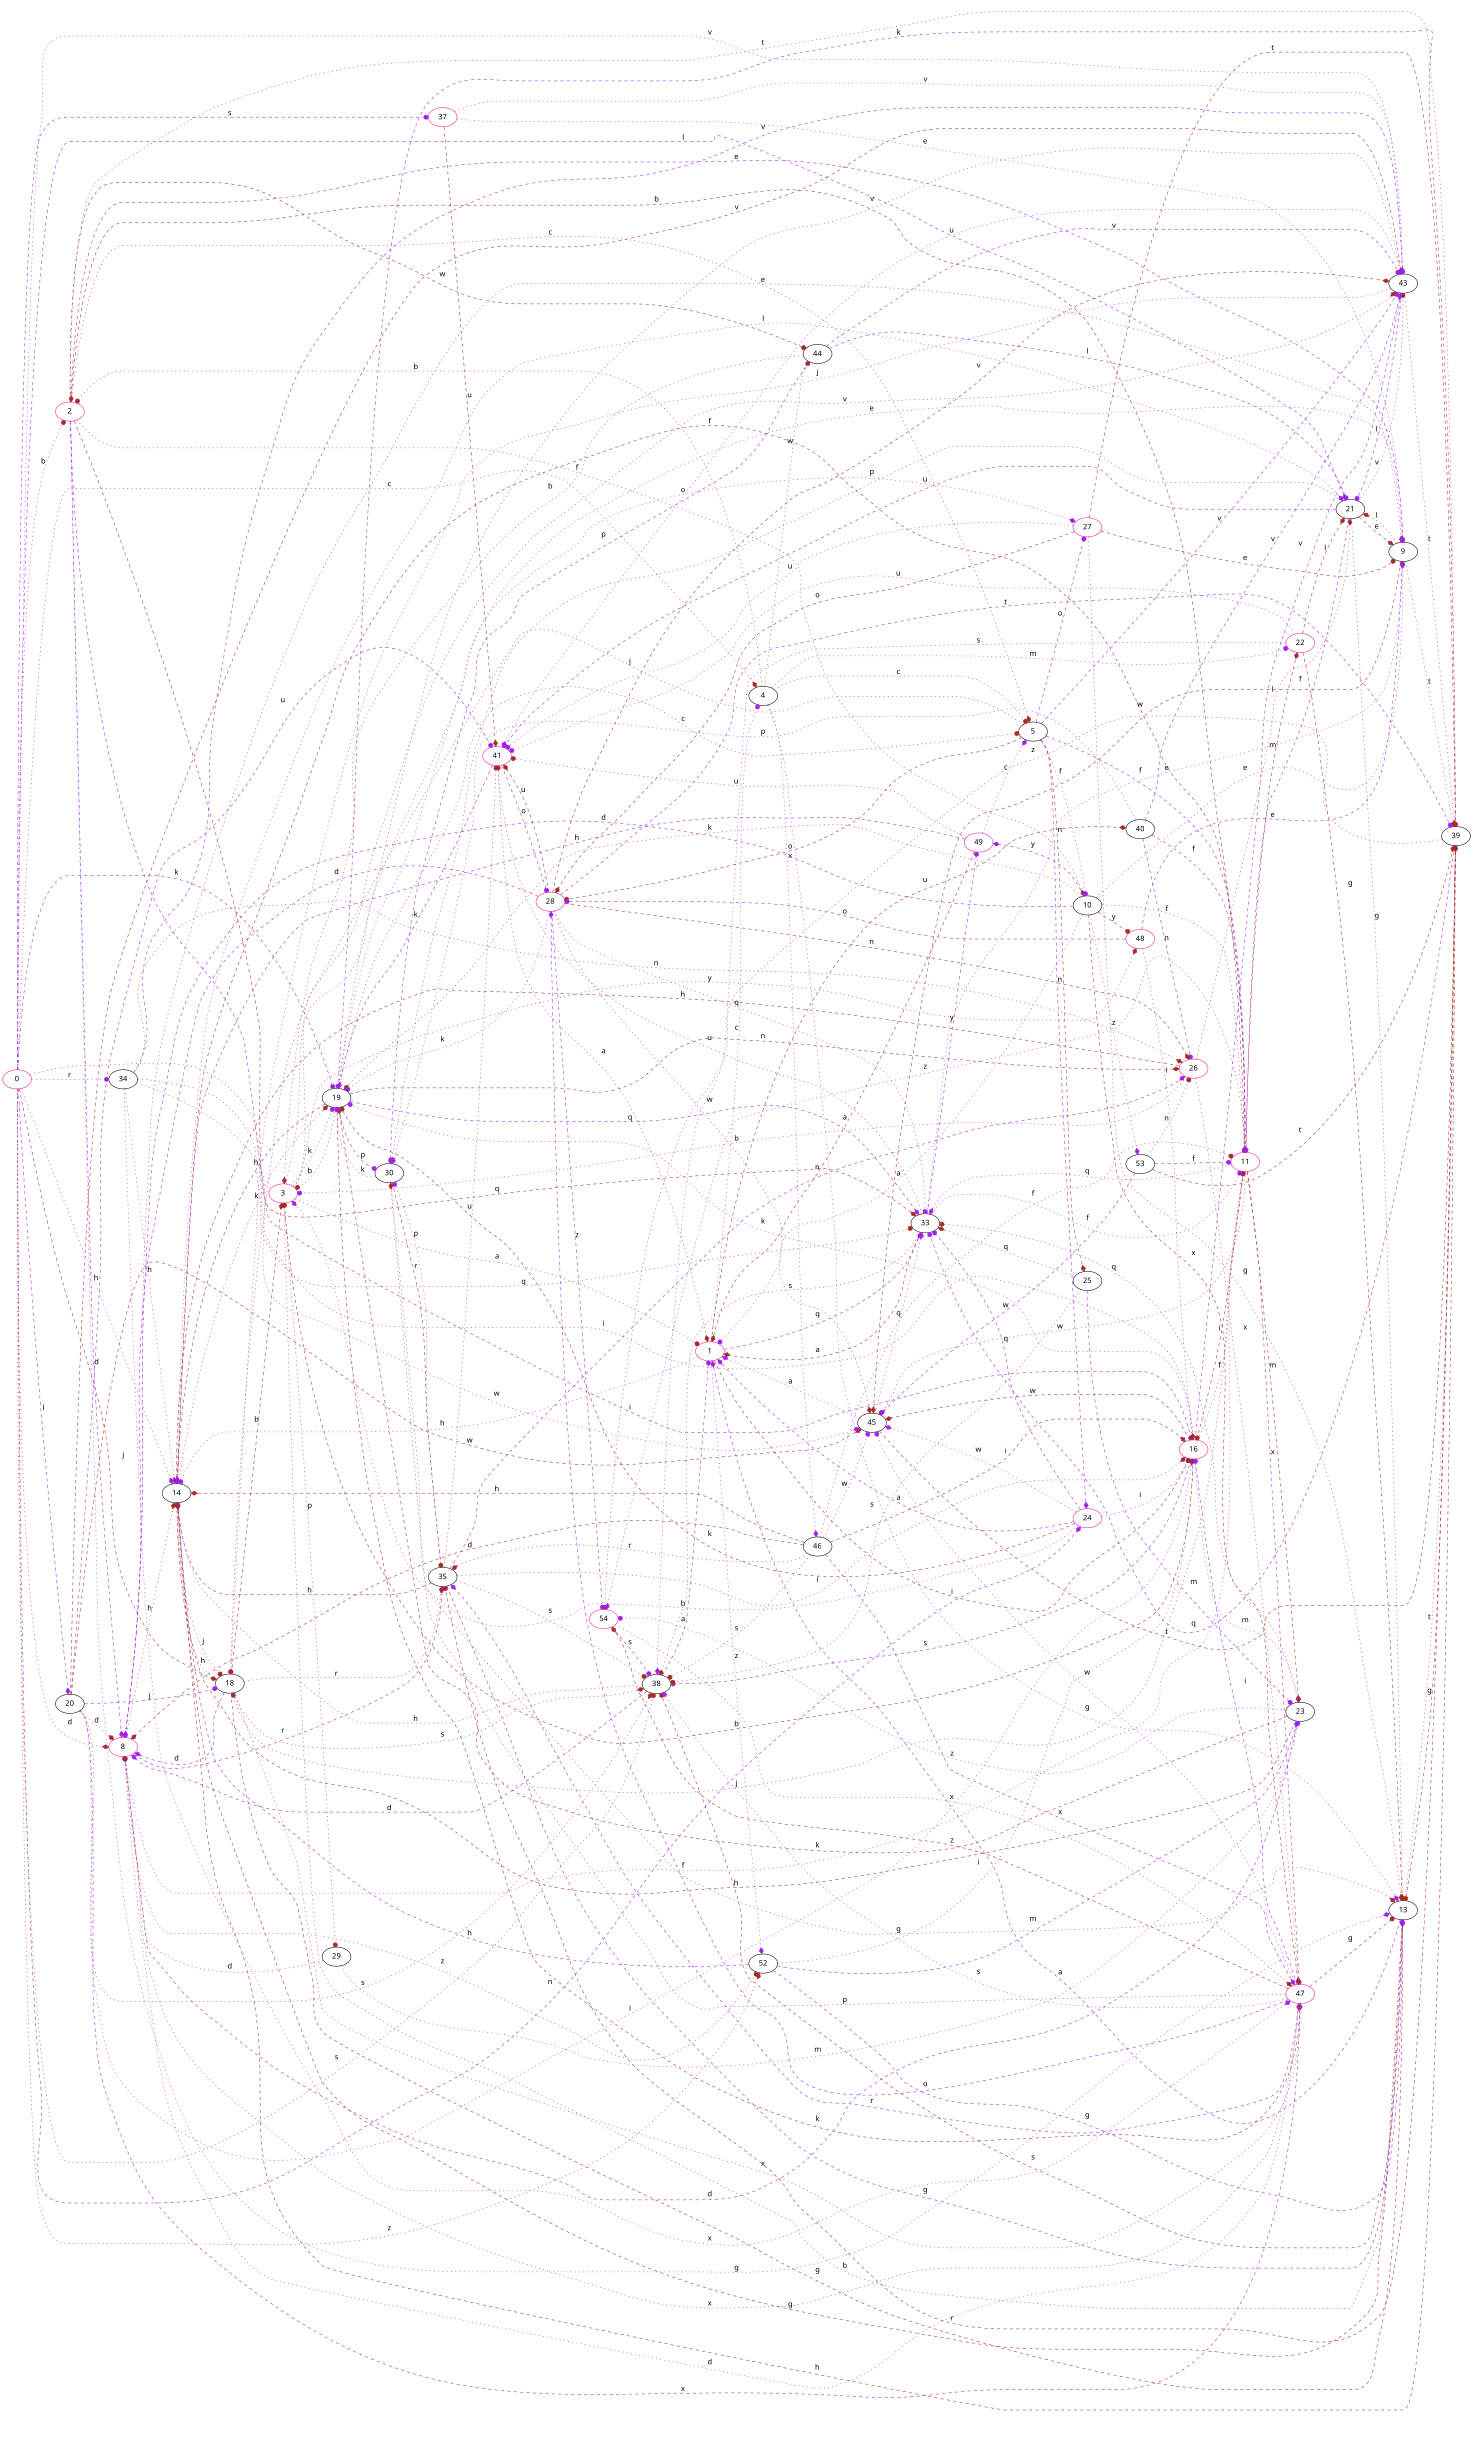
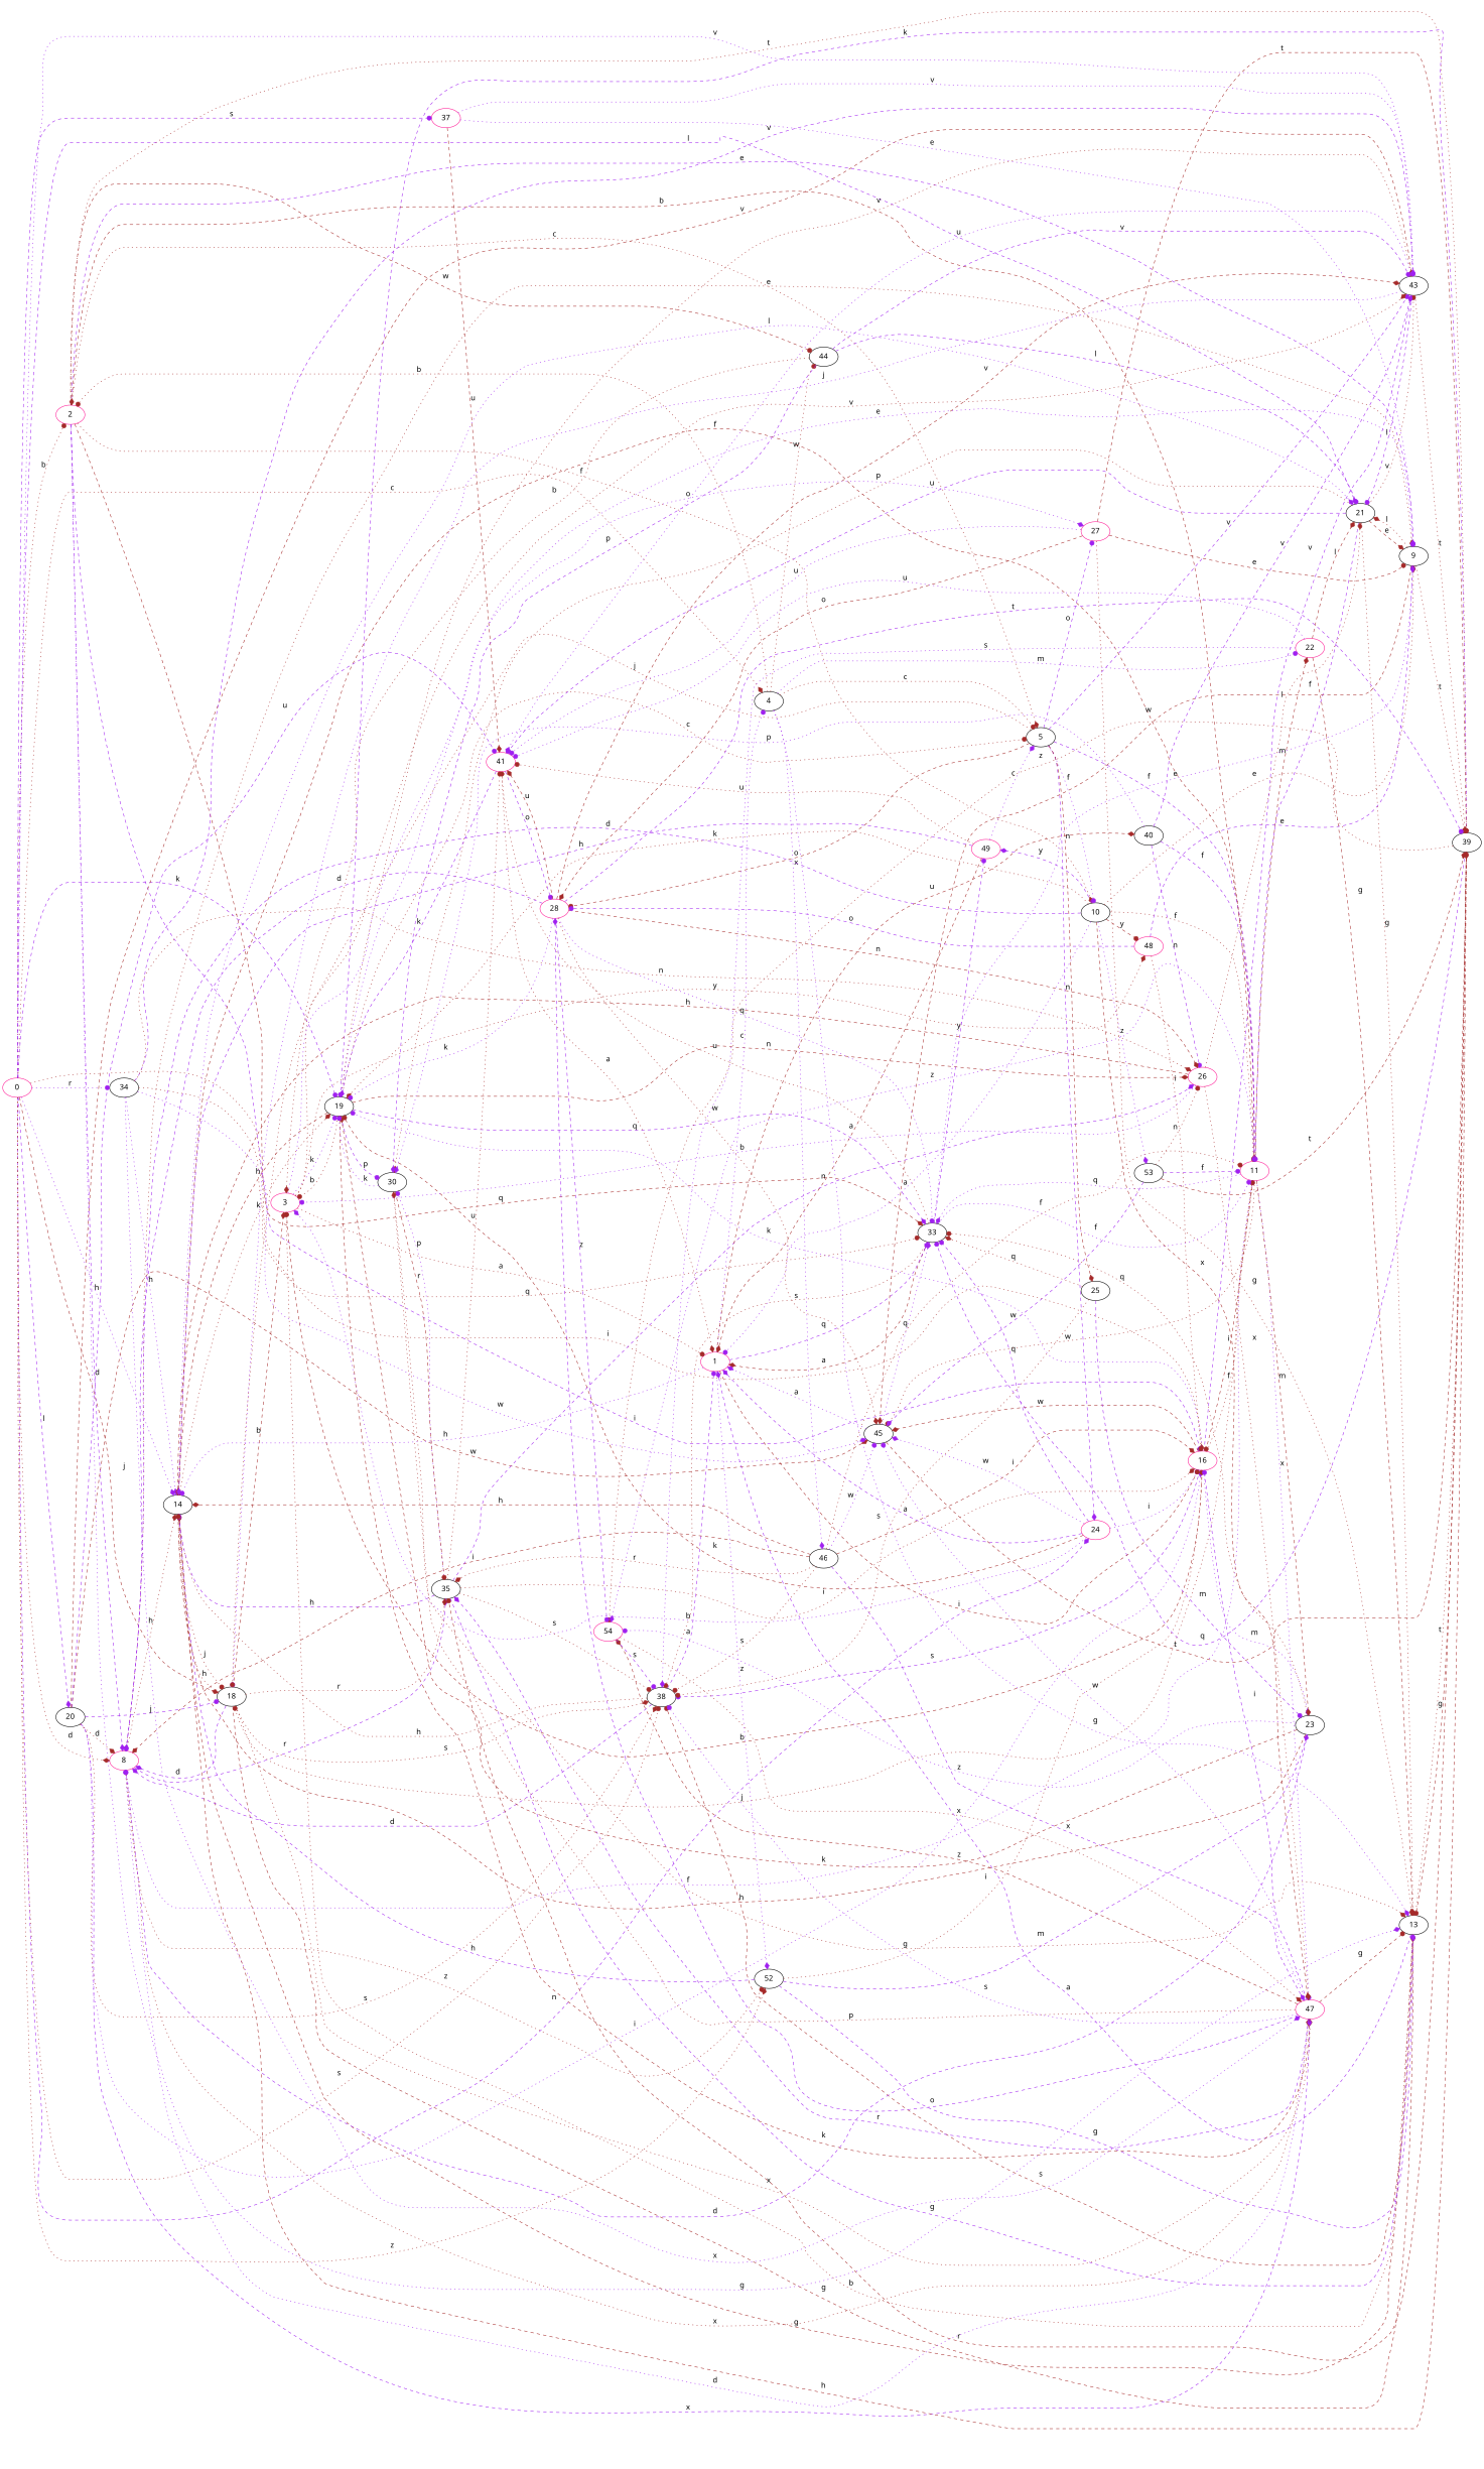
  strict digraph {
    fontname="Noto Sans"
    rankdir=LR
    node [color=black fontname="Noto Sans"]
    edge [arrowhead=diamond color=brown fontname="Noto Sans" style=dotted]
    0 [color=deeppink]
    2 [color=deeppink]
    4
    8 [color=deeppink]
    14
    16 [color=deeppink]
    18
    19
    20
    21
    24 [color=deeppink]
    34
    37 [color=deeppink]
    38
    43
    52
    33
    5
    9
    10
    13
    39
    44
    22 [color=deeppink]
    46
    11 [color=deeppink]
    35
    47 [color=deeppink]
    3 [color=deeppink]
    45
    23
    26 [color=deeppink]
    30
    41 [color=deeppink]
    1 [color=deeppink]
    40
    49 [color=deeppink]
    27 [color=deeppink]
    25
    28 [color=deeppink]
    48 [color=deeppink]
    53
    54 [color=deeppink]
-   29
    0 -> 2 [arrowhead=dot label=b]
    0 -> 4 [label=c]
    0 -> 8 [label=d]
    0 -> 14 [color=purple label=h]
    0 -> 16 [label=i]
    0 -> 18 [label=j style=dashed]
    0 -> 19 [arrowhead=dot color=purple label=k style=dashed]
    0 -> 20 [color=purple label=l style=dashed]
    0 -> 21 [color=purple label=l style=dashed]
    0 -> 24 [color=purple label=n style=dashed]
    0 -> 34 [arrowhead=dot color=purple label=r]
    0 -> 37 [arrowhead=dot color=purple label=s style=dashed]
    0 -> 38 [arrowhead=dot label=s]
    0 -> 43 [arrowhead=dot color=purple label=v]
    0 -> 52 [label=z]
    2 -> 8 [color=purple label=d style=dashed]
    2 -> 16 [arrowhead=dot color=purple label=i style=dashed]
    2 -> 33 [label=q style=dashed]
    2 -> 5 [label=c]
    2 -> 9 [arrowhead=dot color=purple label=e style=dashed]
    2 -> 10 [label=f]
    2 -> 13 [color=purple label=g]
    2 -> 39 [arrowhead=dot label=t]
    2 -> 44 [arrowhead=dot label=w style=dashed]
    4 -> 2 [arrowhead=dot label=b]
    4 -> 5 [arrowhead=dot label=c]
    4 -> 13 [color=purple label=g]
    4 -> 44 [arrowhead=dot label=w]
    4 -> 22 [arrowhead=dot color=purple label=m]
    4 -> 46 [color=purple label=x]
    8 -> 14 [label=h]
    8 -> 52 [arrowhead=dot label=z]
    8 -> 9 [label=e]
    8 -> 11 [arrowhead=dot color=purple label=f]
    8 -> 35 [color=purple label=r style=dashed]
    8 -> 47 [label=x]
    14 -> 18 [arrowhead=dot label=j]
    14 -> 19 [label=k]
    14 -> 21 [color=purple label=l]
    14 -> 13 [label=g style=dashed]
    14 -> 11 [label=f style=dashed]
    16 -> 19 [arrowhead=dot color=purple label=k]
    16 -> 38 [arrowhead=dot color=purple label=s style=dashed]
    16 -> 43 [color=purple label=v style=dashed]
    16 -> 11 [arrowhead=dot label=f]
    16 -> 3 [arrowhead=dot label=b style=dashed]
    16 -> 45 [label=w style=dashed]
    16 -> 23 [color=purple label=m]
    18 -> 8 [color=purple label=d style=dashed]
    18 -> 14 [label=h]
    18 -> 38 [label=s]
    18 -> 13 [label=g style=dashed]
    18 -> 35 [label=r]
    18 -> 47 [label=x]
    18 -> 3 [label=b style=dashed]
    19 -> 14 [arrowhead=dot label=h style=dashed]
    19 -> 43 [arrowhead=dot label=v]
    19 -> 33 [color=purple label=q style=dashed]
    19 -> 5 [arrowhead=dot label=c]
    19 -> 9 [arrowhead=dot color=purple label=e]
    19 -> 3 [arrowhead=dot label=b]
    19 -> 26 [label=n style=dashed]
    19 -> 30 [arrowhead=dot color=purple label=p style=dashed]
    20 -> 8 [label=d]
    20 -> 16 [color=purple label=i]
    20 -> 18 [arrowhead=dot color=purple label=j style=dashed]
    20 -> 38 [label=s]
    20 -> 43 [label=v style=dashed]
    20 -> 47 [color=purple label=x style=dashed]
    20 -> 45 [label=w style=dashed]
    20 -> 41 [arrowhead=dot color=purple label=u style=dashed]
    21 -> 43 [arrowhead=dot label=v]
    21 -> 9 [label=e style=dashed]
    21 -> 13 [arrowhead=dot label=g]
    21 -> 11 [arrowhead=dot color=purple label=f style=dashed]
    21 -> 30 [label=p]
    21 -> 41 [arrowhead=dot color=purple label=u style=dashed]
    24 -> 16 [arrowhead=dot color=purple label=i]
    24 -> 19 [arrowhead=dot label=k style=dashed]
    24 -> 33 [arrowhead=dot color=purple label=q style=dashed]
    24 -> 3 [color=purple label=b]
    24 -> 45 [color=purple label=w]
    24 -> 1 [color=purple label=a style=dashed]
    34 -> 14 [color=purple label=h]
    34 -> 43 [arrowhead=dot color=purple label=v style=dashed]
    34 -> 33 [arrowhead=dot label=q]
    34 -> 47 [color=purple label=x]
    34 -> 45 [color=purple label=w]
    34 -> 26 [label=n]
    37 -> 43 [color=purple label=v]
    37 -> 9 [color=purple label=e]
    37 -> 41 [label=u style=dashed]
    38 -> 8 [color=purple label=d style=dashed]
    38 -> 14 [label=h]
    38 -> 1 [arrowhead=dot color=purple label=a style=dashed]
    43 -> 18 [arrowhead=dot color=purple label=j]
    43 -> 21 [arrowhead=dot color=purple label=l style=dashed]
    43 -> 39 [label=t]
    43 -> 41 [color=purple label=u]
    52 -> 14 [color=purple label=h style=dashed]
    52 -> 16 [arrowhead=dot label=i]
    52 -> 13 [color=purple label=g style=dashed]
    52 -> 23 [color=purple label=m style=dashed]
    33 -> 38 [arrowhead=dot label=s]
    33 -> 9 [arrowhead=dot color=purple label=e]
    33 -> 11 [arrowhead=dot color=purple label=f]
    33 -> 41 [arrowhead=dot label=u]
    33 -> 1 [label=a style=dashed]
    33 -> 49 [arrowhead=dot color=purple label=y style=dashed]
    5 -> 18 [arrowhead=dot label=j]
    5 -> 24 [color=purple label=n style=dashed]
    5 -> 43 [arrowhead=dot color=purple label=v style=dashed]
    5 -> 10 [arrowhead=dot color=purple label=f]
    5 -> 11 [arrowhead=dot color=purple label=f style=dashed]
    5 -> 27 [arrowhead=dot color=purple label=o style=dashed]
    5 -> 25 [label=n style=dashed]
    5 -> 28 [arrowhead=dot label=o style=dashed]
    9 -> 21 [label=l]
    9 -> 39 [arrowhead=dot label=t]
    9 -> 45 [label=w style=dashed]
    10 -> 8 [color=purple label=d style=dashed]
    10 -> 19 [label=k]
    10 -> 9 [label=e]
    10 -> 11 [arrowhead=dot label=f]
    10 -> 47 [label=x style=dashed]
    10 -> 1 [arrowhead=dot color=purple label=a]
    10 -> 49 [color=purple label=y style=dashed]
    10 -> 48 [arrowhead=dot label=y style=dashed]
    10 -> 53 [color=purple label=z]
    13 -> 38 [arrowhead=dot label=s style=dashed]
    13 -> 39 [label=t]
    13 -> 3 [arrowhead=dot label=b]
    13 -> 1 [color=purple label=a style=dashed]
    39 -> 14 [label=h style=dashed]
    39 -> 19 [arrowhead=dot color=purple label=k style=dashed]
    39 -> 33 [arrowhead=dot color=purple label=q style=dashed]
    39 -> 13 [arrowhead=dot label=g style=dashed]
    39 -> 35 [arrowhead=dot label=r style=dashed]
    39 -> 54 [arrowhead=dot label=z]
    44 -> 21 [arrowhead=dot color=purple label=l style=dashed]
    44 -> 43 [arrowhead=dot color=purple label=v style=dashed]
    44 -> 3 [label=b]
    44 -> 30 [color=purple label=p style=dashed]
    22 -> 21 [label=l style=dashed]
    22 -> 38 [color=purple label=s]
    22 -> 13 [label=g style=dashed]
    22 -> 41 [arrowhead=dot color=purple label=u]
-   46 -> 8 [label=d style=dashed]
+   46 -> 8 [label=i style=dashed]
    46 -> 14 [label=h style=dashed]
    46 -> 16 [label=i style=dashed]
    46 -> 38 [arrowhead=dot label=s]
    46 -> 11 [arrowhead=dot label=f]
    46 -> 35 [label=r]
    46 -> 47 [color=purple label=x style=dashed]
    46 -> 45 [arrowhead=dot color=purple label=w]
    11 -> 2 [label=b style=dashed]
    11 -> 16 [arrowhead=dot label=i style=dashed]
    11 -> 18 [arrowhead=dot label=j]
    11 -> 33 [color=purple label=q]
    11 -> 22 [label=m style=dashed]
-   11 -> 47 [arrowhead=dot color=purple label=x style=dashed]
+   11 -> 47 [arrowhead=dot color=purple label=x]
    11 -> 45 [arrowhead=dot label=w]
    11 -> 23 [label=m style=dashed]
    11 -> 54 [color=purple label=z]
    35 -> 14 [arrowhead=dot color=purple label=h style=dashed]
    35 -> 16 [label=i]
    35 -> 38 [arrowhead=dot label=s]
    35 -> 13 [arrowhead=dot color=purple label=g style=dashed]
    35 -> 26 [color=purple label=n style=dashed]
    35 -> 30 [arrowhead=dot color=purple label=p]
    35 -> 41 [arrowhead=dot label=u]
    47 -> 8 [arrowhead=dot color=purple label=d]
    47 -> 16 [arrowhead=dot color=purple label=i style=dashed]
    47 -> 19 [arrowhead=dot label=k style=dashed]
    47 -> 38 [arrowhead=dot color=purple label=s]
    47 -> 13 [arrowhead=dot label=g style=dashed]
    47 -> 35 [color=purple label=r style=dashed]
    47 -> 45 [arrowhead=dot color=purple label=w]
    47 -> 30 [label=p]
    47 -> 28 [color=purple label=o style=dashed]
    47 -> 54 [label=z style=dashed]
    3 -> 19 [arrowhead=dot color=purple label=k]
    3 -> 43 [label=v]
    3 -> 1 [arrowhead=dot label=a]
    3 -> 27 [color=purple label=o]
    3 -> 48 [label=y]
-   3 -> 29 [arrowhead=dot label=p]
    45 -> 33 [color=purple label=q]
    45 -> 39 [arrowhead=dot label=t style=dashed]
    45 -> 1 [color=purple label=a]
    23 -> 8 [arrowhead=dot color=purple label=d style=dashed]
    23 -> 14 [arrowhead=dot label=h style=dashed]
    23 -> 19 [label=k style=dashed]
    23 -> 33 [arrowhead=dot label=q]
    23 -> 54 [arrowhead=dot color=purple label=z]
    26 -> 14 [label=h style=dashed]
    26 -> 21 [label=l]
    26 -> 47 [label=x]
    26 -> 3 [arrowhead=dot color=purple label=b]
    30 -> 19 [arrowhead=dot color=purple label=k]
    30 -> 13 [label=g]
    30 -> 35 [arrowhead=dot label=r style=dashed]
    41 -> 19 [color=purple label=k style=dashed]
    41 -> 1 [label=a]
    41 -> 28 [arrowhead=dot color=purple label=o style=dashed]
    1 -> 4 [arrowhead=dot color=purple label=c]
    1 -> 14 [arrowhead=dot color=purple label=h]
    1 -> 16 [arrowhead=dot label=i style=dashed]
    1 -> 52 [color=purple label=z]
    1 -> 33 [color=purple label=q style=dashed]
    1 -> 40 [label=u style=dashed]
    40 -> 43 [color=purple label=v style=dashed]
    40 -> 11 [arrowhead=dot color=purple label=f style=dashed]
    40 -> 26 [arrowhead=dot color=purple label=n style=dashed]
    40 -> 30 [color=purple label=p]
    49 -> 14 [color=purple label=h style=dashed]
    49 -> 5 [color=purple label=c]
    49 -> 41 [arrowhead=dot label=u]
    49 -> 1 [label=a style=dashed]
    27 -> 9 [arrowhead=dot label=e style=dashed]
    27 -> 13 [label=g]
    27 -> 39 [arrowhead=dot label=t style=dashed]
    27 -> 41 [arrowhead=dot color=purple label=u]
    27 -> 28 [label=o style=dashed]
    25 -> 38 [arrowhead=dot label=s]
    25 -> 33 [label=q]
    25 -> 23 [arrowhead=dot color=purple label=m style=dashed]
    28 -> 8 [arrowhead=dot color=purple label=d style=dashed]
    28 -> 19 [arrowhead=dot color=purple label=k]
    28 -> 43 [label=v style=dashed]
    28 -> 33 [arrowhead=dot color=purple label=q]
    28 -> 39 [arrowhead=dot color=purple label=t style=dashed]
    28 -> 45 [label=w]
    28 -> 26 [label=n style=dashed]
    28 -> 41 [label=u style=dashed]
    28 -> 54 [arrowhead=dot color=purple label=z style=dashed]
    48 -> 16 [arrowhead=dot label=i]
    48 -> 9 [color=purple label=e style=dashed]
    48 -> 28 [arrowhead=dot color=purple label=o style=dashed]
    53 -> 39 [label=t style=dashed]
    53 -> 11 [arrowhead=dot color=purple label=f style=dashed]
    53 -> 45 [color=purple label=w style=dashed]
    53 -> 26 [arrowhead=dot label=n]
    54 -> 38 [arrowhead=dot color=purple label=s style=dashed]
    54 -> 47 [label=x]
-   29 -> 8 [arrowhead=dot label=d]
-   29 -> 23 [arrowhead=dot color=purple label=m]
  }
